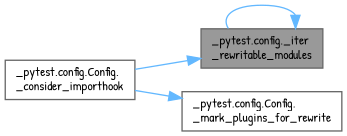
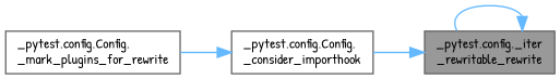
  digraph {
    fontname="Patrick Hand"
    rankdir=RL
    node [color=grey40 fillcolor=white fontname="Patrick Hand" fontsize=10 shape=box style=filled]
    edge [color=steelblue1 dir=back fontname="Patrick Hand" fontsize=10 labelfontname=Helvetica labelfontsize=10 style=solid]
-   n1 [color=gray40 fillcolor=grey60 fontcolor=black height=0.2 label="_pytest.config._iter\l_rewritable_modules" width=0.4]
+   n1 [color=gray40 fillcolor=grey60 fontcolor=black height=0.2 label="_pytest.config._iter\l_rewritable_rewrite" width=0.4]
    n2 [height=0.2 label="_pytest.config.Config.\l_consider_importhook" width=0.4]
    n3 [height=0.2 label="_pytest.config.Config.\l_mark_plugins_for_rewrite" width=0.4]
    n1 -> n1
    n1 -> n2
-   n3 -> n2
+   n2 -> n3
  }
